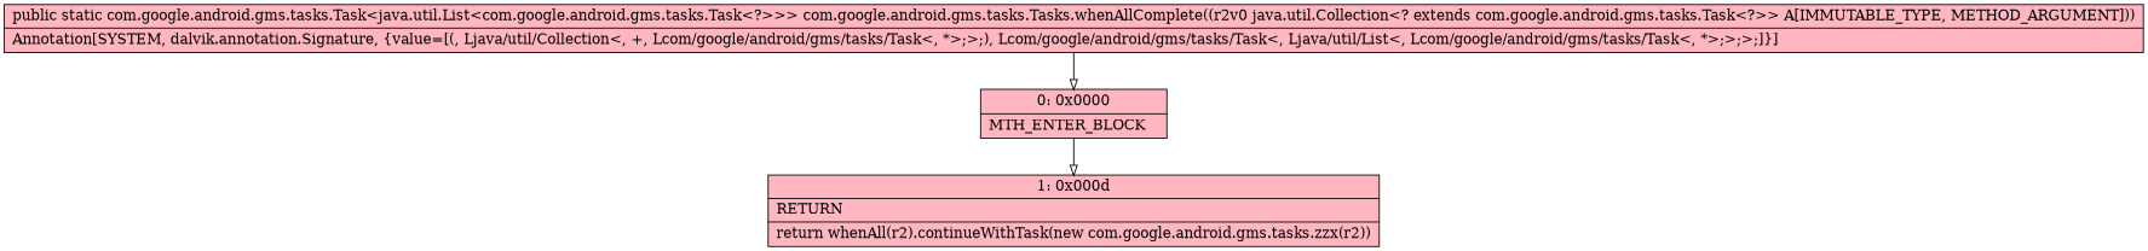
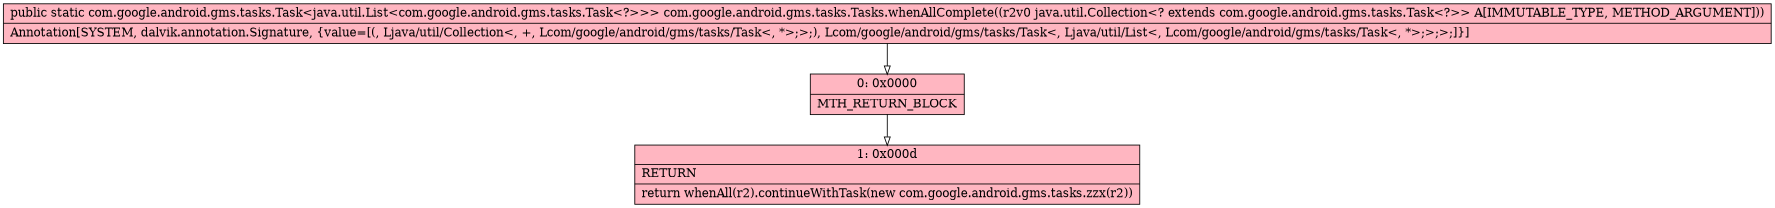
  digraph {
    node [shape=record style=filled fillcolor=lightpink]
    edge [arrowhead=onormal]
-   n1 [label="{0\:\ 0x0000|MTH_ENTER_BLOCK\l}"]
+   n1 [label="{0\:\ 0x0000|MTH_RETURN_BLOCK\l}"]
    n2 [label="{1\:\ 0x000d|RETURN\l|return whenAll(r2).continueWithTask(new com.google.android.gms.tasks.zzx(r2))\l}"]
    n3 [label="{public static com.google.android.gms.tasks.Task\<java.util.List\<com.google.android.gms.tasks.Task\<?\>\>\> com.google.android.gms.tasks.Tasks.whenAllComplete((r2v0 java.util.Collection\<? extends com.google.android.gms.tasks.Task\<?\>\> A[IMMUTABLE_TYPE, METHOD_ARGUMENT]))  | Annotation[SYSTEM, dalvik.annotation.Signature, \{value=[(, Ljava\/util\/Collection\<, +, Lcom\/google\/android\/gms\/tasks\/Task\<, *\>;\>;), Lcom\/google\/android\/gms\/tasks\/Task\<, Ljava\/util\/List\<, Lcom\/google\/android\/gms\/tasks\/Task\<, *\>;\>;\>;]\}]\l}"]
    n1 -> n2
    n3 -> n1
  }
